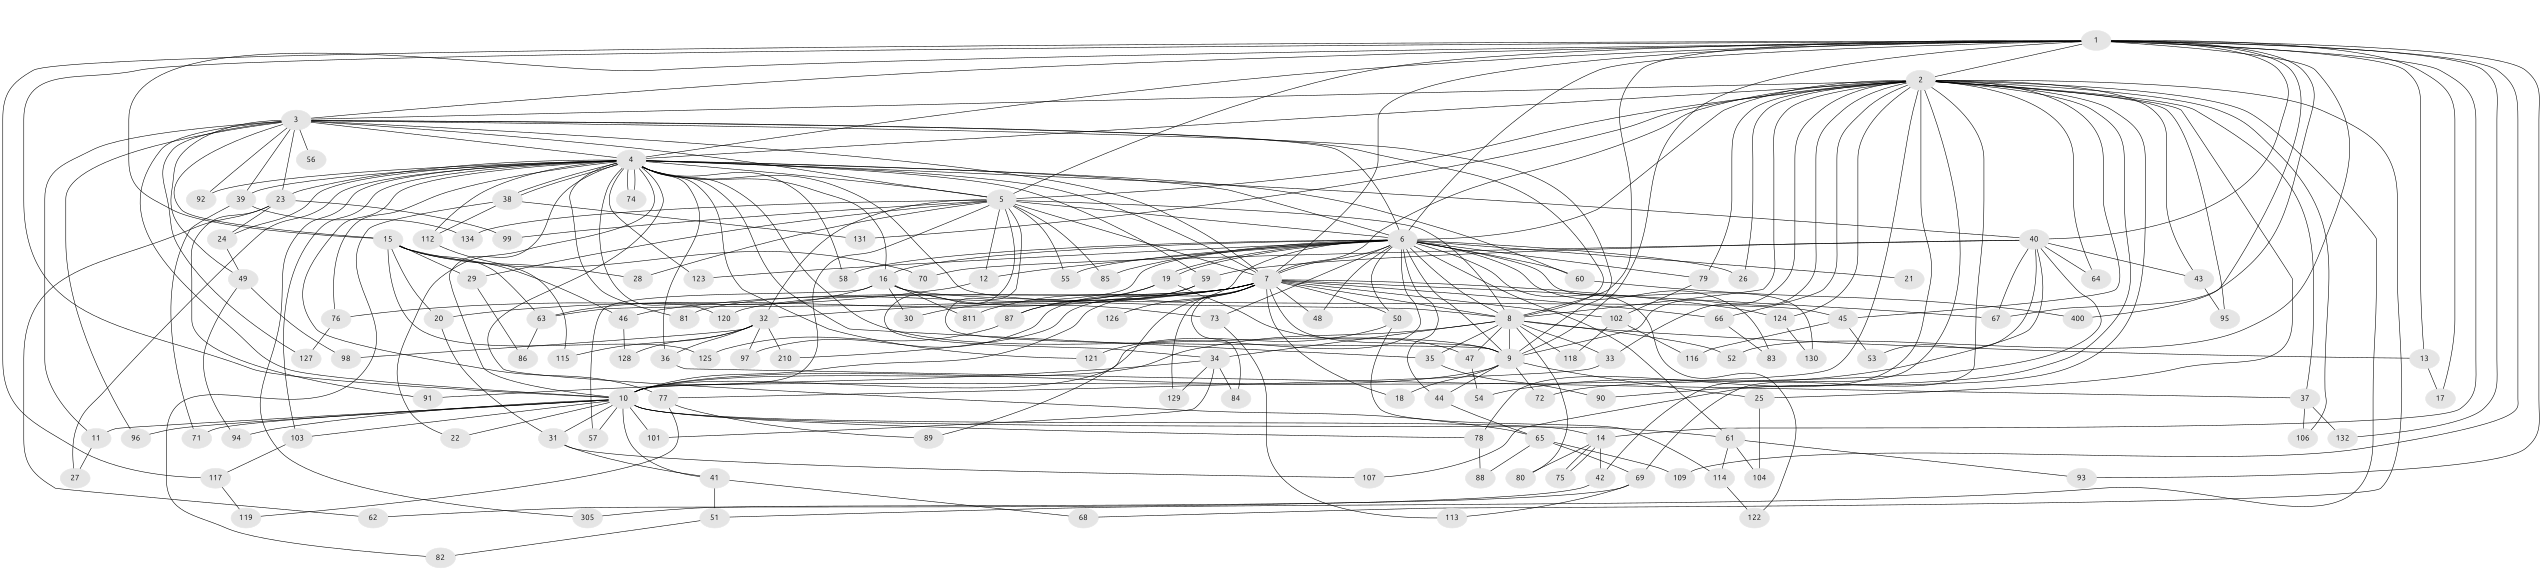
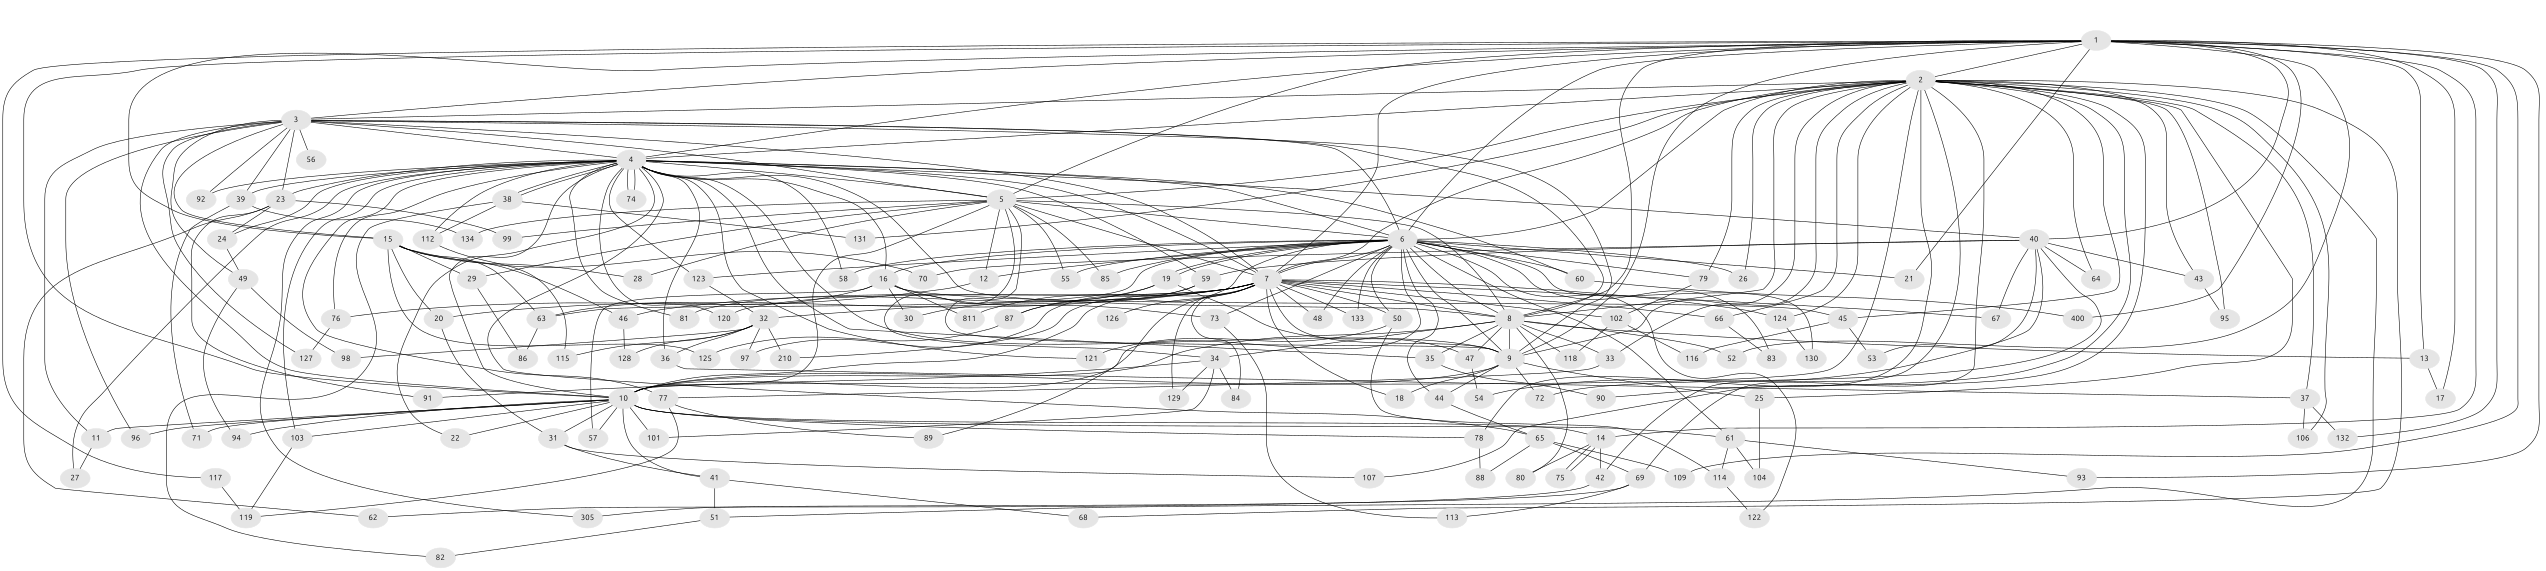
  graph {
    fontname=Ubuntu
    node [color=gray90 fontname=Ubuntu style=filled]
    edge [fontname=Ubuntu]
    1
    2
    3
    4
    5
    6
    7
    8
    9
    10
    13
    14
    15
    17
    21
    40
    52
    93
    n19 [label=400]
    109
    117
    132
    25
    26
    33
    37
    42
    43
    45
    51
    64
    66
    68
    69
    78
    79
    90
    95
    106
    107
    124
    131
    11
    23
    39
    49
    56
    92
    96
    127
    16
    22
    24
    27
    35
    36
    38
    58
    59
    60
    65
    74
    76
    77
    81
    103
    n67 [label=305]
    112
    120
    121
    123
    12
    28
    29
    32
    34
    55
    85
    99
    134
    19
    44
    48
    50
    61
    63
    73
    83
    n89 [label=210]
    122
    130
+   133
    84
    18
    20
    46
    67
    89
    102
    n100 [label=811]
    126
    129
    47
    80
    118
    72
    31
    41
    57
    71
    94
    101
    75
    70
    125
    53
    54
    119
    104
    62
    116
    82
    113
    88
    91
    98
    30
    87
    97
    115
    86
    128
    114
    1 -- 2
    1 -- 3
    1 -- 4
    1 -- 5
    1 -- 6
    1 -- 7
    1 -- 8
    1 -- 9
    1 -- 10
    1 -- 13
    1 -- 14
    1 -- 15
    1 -- 17
-   1 -- 67
+   1 -- 21
    1 -- 40
    1 -- 52
    1 -- 93
    1 -- n19
    1 -- 109
    1 -- 117
    1 -- 132
    2 -- 3
    2 -- 4
    2 -- 5
    2 -- 6
    2 -- 7
    2 -- 8
    2 -- 9
    2 -- 10
    2 -- 25
    2 -- 26
    2 -- 33
    2 -- 37
    2 -- 42
    2 -- 43
    2 -- 45
    2 -- 51
    2 -- 64
    2 -- 66
    2 -- 68
    2 -- 69
    2 -- 78
    2 -- 79
    2 -- 90
    2 -- 95
    2 -- 106
    2 -- 107
    2 -- 124
    2 -- 131
    3 -- 4
    3 -- 5
    3 -- 6
    3 -- 7
    3 -- 8
    3 -- 9
    3 -- 10
    3 -- 15
    3 -- 11
    3 -- 23
    3 -- 39
    3 -- 49
    3 -- 56
    3 -- 92
    3 -- 96
    3 -- 127
    4 -- 5
    4 -- 6
    4 -- 7
    4 -- 8
    4 -- 9
    4 -- 10
    4 -- 40
    4 -- 23
    4 -- 39
    4 -- 92
    4 -- 16
    4 -- 22
    4 -- 24
    4 -- 27
    4 -- 35
    4 -- 36
    4 -- 38
    4 -- 38
    4 -- 58
    4 -- 59
    4 -- 60
    4 -- 65
    4 -- 74
    4 -- 74
    4 -- 76
    4 -- 77
    4 -- 81
    4 -- 103
    4 -- n67
    4 -- 112
    4 -- 120
    4 -- 121
    4 -- 123
    5 -- 6
    5 -- 7
    5 -- 8
    5 -- 9
    5 -- 10
    5 -- 12
    5 -- 28
    5 -- 29
-   5 -- 32
+   123 -- 32
    5 -- 34
    5 -- 55
    5 -- 85
    5 -- 99
    5 -- 134
    6 -- 7
    6 -- 8
    6 -- 9
    6 -- 10
    6 -- 21
    6 -- 26
    6 -- 79
    6 -- 16
    6 -- 58
    6 -- 60
    6 -- 123
    6 -- 12
    6 -- 55
    6 -- 85
    6 -- 19
    6 -- 19
    6 -- 44
    6 -- 48
    6 -- 50
    6 -- 61
    6 -- 63
    6 -- 73
    6 -- 83
    6 -- n89
    6 -- 122
    6 -- 130
+   6 -- 133
    7 -- 8
    7 -- 9
    7 -- 10
    7 -- 66
    7 -- 124
    7 -- 81
    7 -- 120
    7 -- 32
    7 -- 48
    7 -- 50
+   7 -- 133
    7 -- 84
    7 -- 18
    7 -- 20
    7 -- 46
    7 -- 67
    7 -- 89
    7 -- 102
    7 -- n100
    7 -- 126
    7 -- 129
    8 -- 9
    8 -- 10
    8 -- 13
    8 -- 52
    8 -- 33
    8 -- 35
    8 -- 34
    8 -- 47
    8 -- 80
    8 -- 118
    9 -- 10
    9 -- 25
    9 -- 44
    9 -- 18
    9 -- 72
    10 -- 14
    10 -- 78
    10 -- 11
    10 -- 96
    10 -- 22
    10 -- 103
    10 -- 61
    10 -- 31
    10 -- 41
    10 -- 57
    10 -- 71
    10 -- 94
    10 -- 101
    13 -- 17
    14 -- 42
    14 -- 80
    14 -- 75
    14 -- 75
    15 -- 28
    15 -- 29
    15 -- 63
    15 -- 20
    15 -- 46
    15 -- 70
    15 -- 125
    40 -- 43
    40 -- 64
    40 -- 59
    40 -- 67
    40 -- 72
    40 -- 70
    40 -- 53
    40 -- 54
    117 -- 119
    25 -- 104
    33 -- 77
    37 -- 132
    37 -- 106
    42 -- 62
    43 -- 95
    45 -- 53
    45 -- 116
    51 -- 82
    66 -- 83
    69 -- n67
    69 -- 113
    78 -- 88
    79 -- 102
    124 -- 130
    11 -- 27
    23 -- 24
    23 -- 99
    23 -- 62
    23 -- 91
    39 -- 134
    39 -- 71
    49 -- 94
    49 -- 98
    16 -- 45
    16 -- 63
    16 -- 73
    16 -- n100
    16 -- 57
    16 -- 30
    24 -- 49
    35 -- 90
    36 -- 37
    38 -- 131
    38 -- 112
    38 -- 82
    59 -- 87
    59 -- 97
    60 -- n19
    65 -- 109
    65 -- 69
    65 -- 88
    76 -- 127
    77 -- 89
    77 -- 119
-   103 -- 117
+   103 -- 119
    112 -- 115
    12 -- 76
    29 -- 86
    32 -- 36
    32 -- n89
    32 -- 98
    32 -- 97
    32 -- 115
    32 -- 128
    34 -- 84
    34 -- 129
    34 -- 101
    34 -- 91
    19 -- 47
    19 -- 30
    19 -- 87
    44 -- 65
    50 -- 121
    50 -- 114
    61 -- 93
    61 -- 104
    61 -- 114
    63 -- 86
    73 -- 113
    20 -- 31
    46 -- 128
    102 -- 118
    102 -- 116
    47 -- 54
    31 -- 107
    31 -- 41
    41 -- 51
    41 -- 68
    87 -- 125
    114 -- 122
  }
